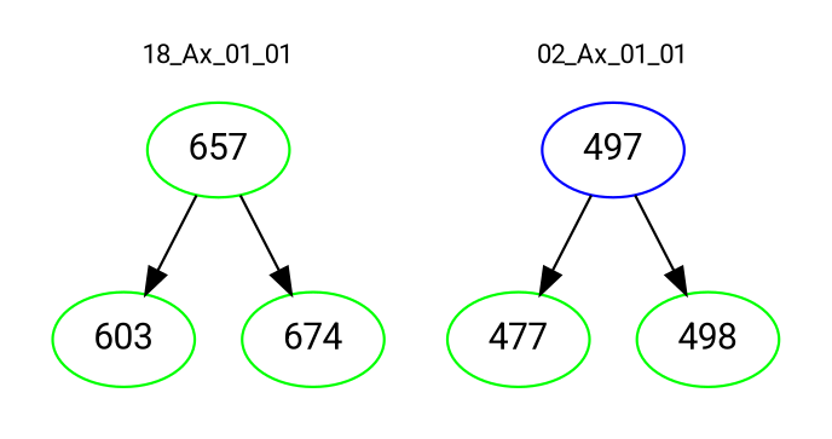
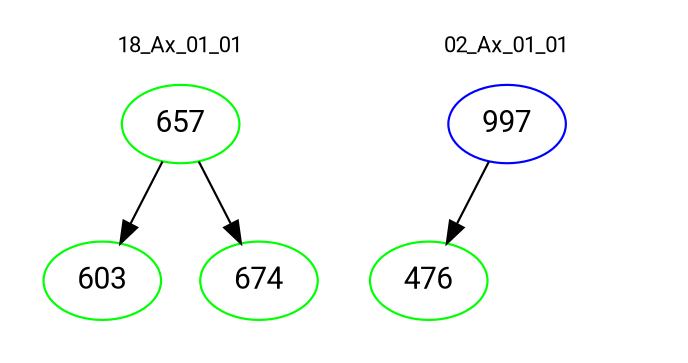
  digraph {
    fontname=Roboto
    node [color=green fontname=Roboto]
    edge [color=black fontname=Roboto]
    n1 [label=657]
    n2 [label=603]
    n3 [label=674]
-   n4 [color=blue label=497]
-   n5 [label=477]
-   n6 [label=498]
+   n4 [color=blue label=997]
+   n5 [label=476]
    subgraph cluster_1 {
      color=white
      fontsize=10
      label="18_Ax_01_01"
      n1
      n2
      n3
    }
    subgraph cluster_2 {
      color=white
      fontsize=10
      label="02_Ax_01_01"
      n4
      n5
-     n6
    }
    n1 -> n2
    n1 -> n3
    n4 -> n5
-   n4 -> n6
  }
